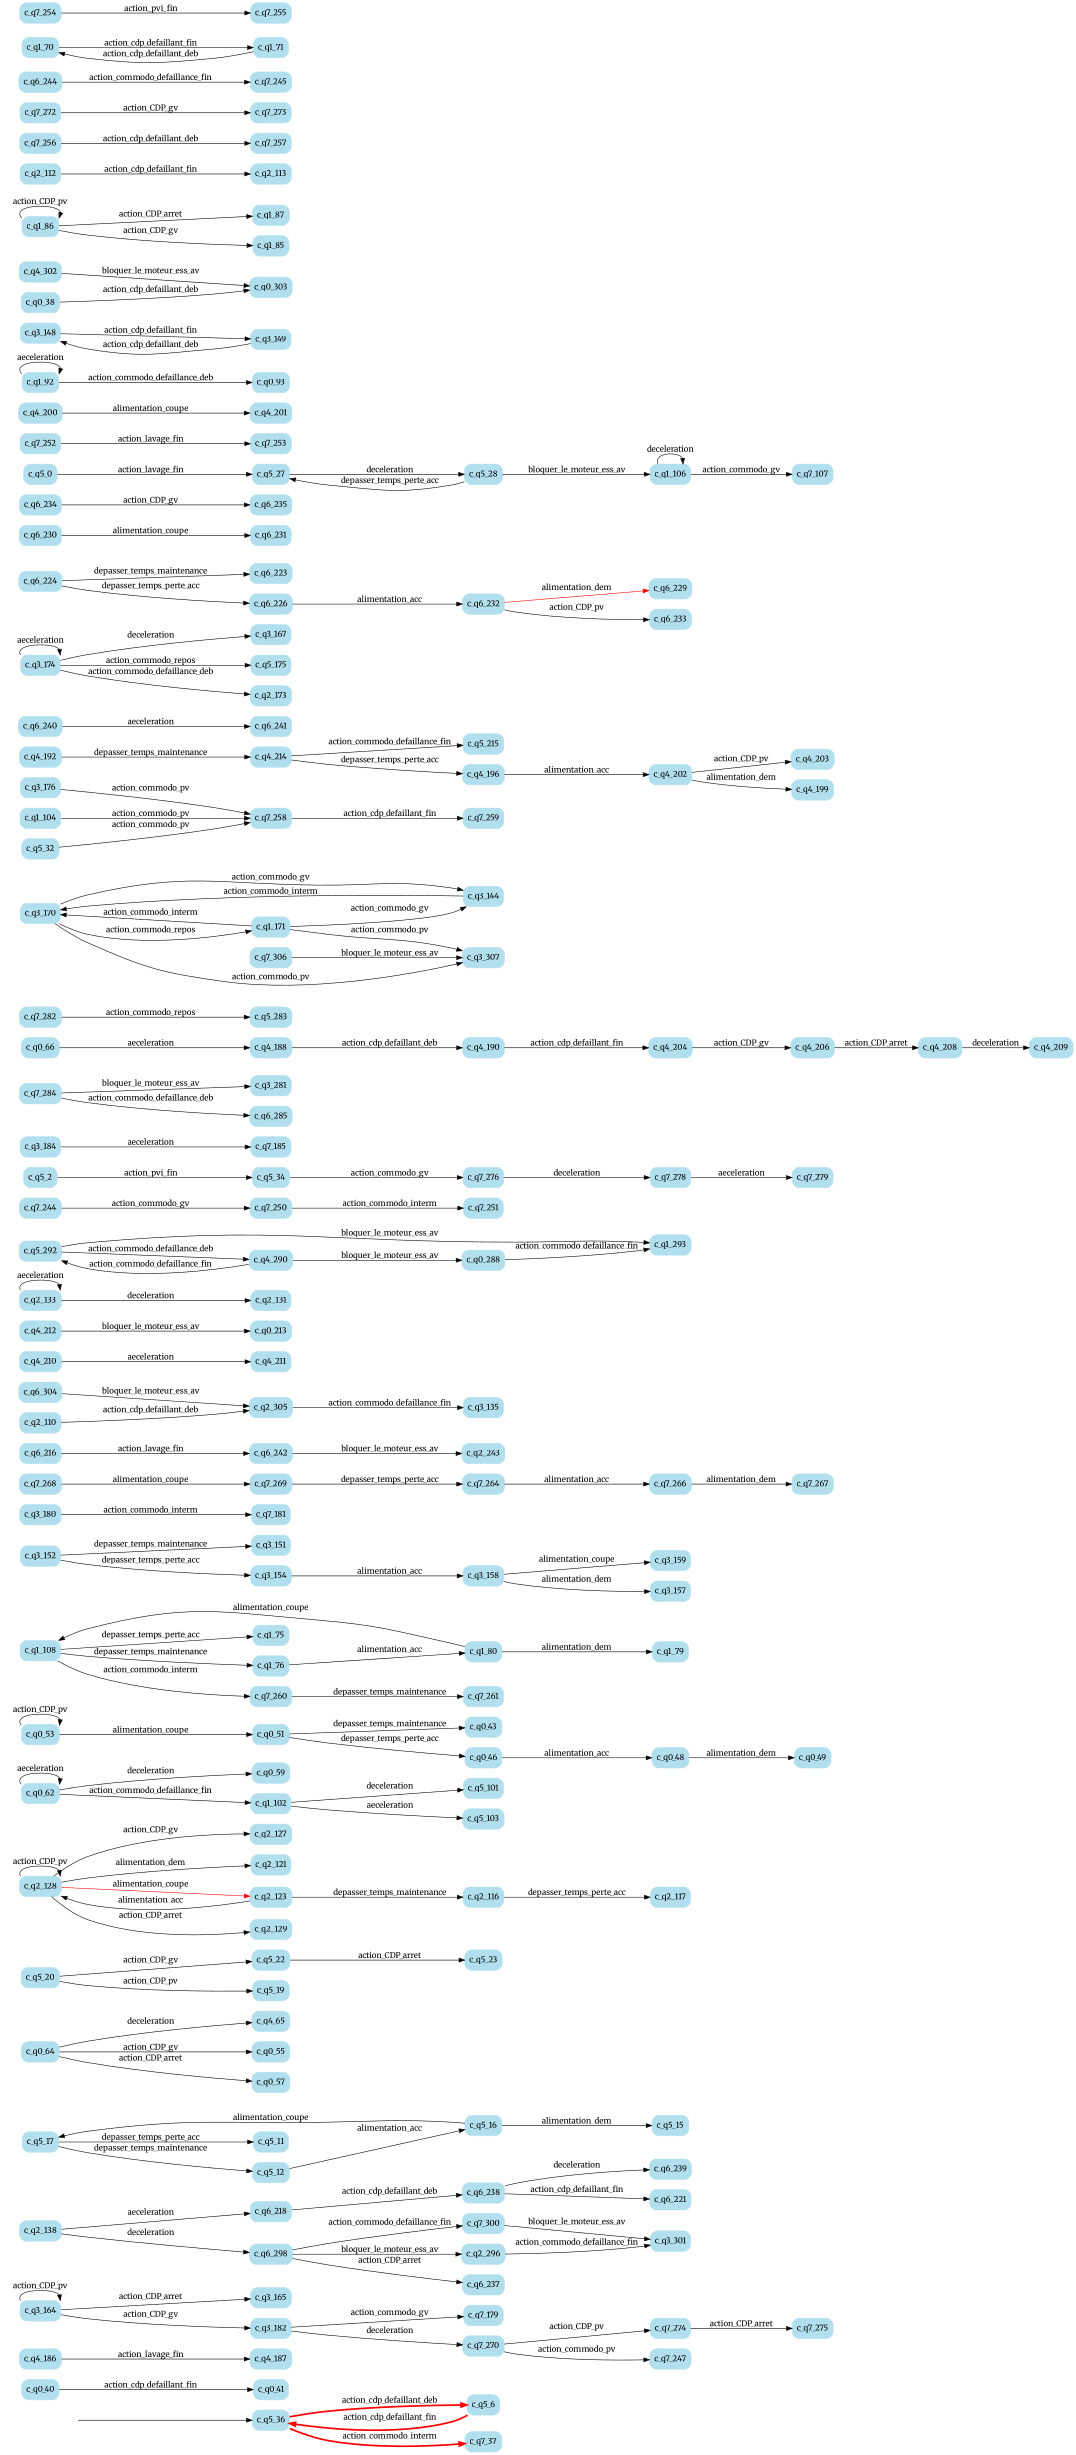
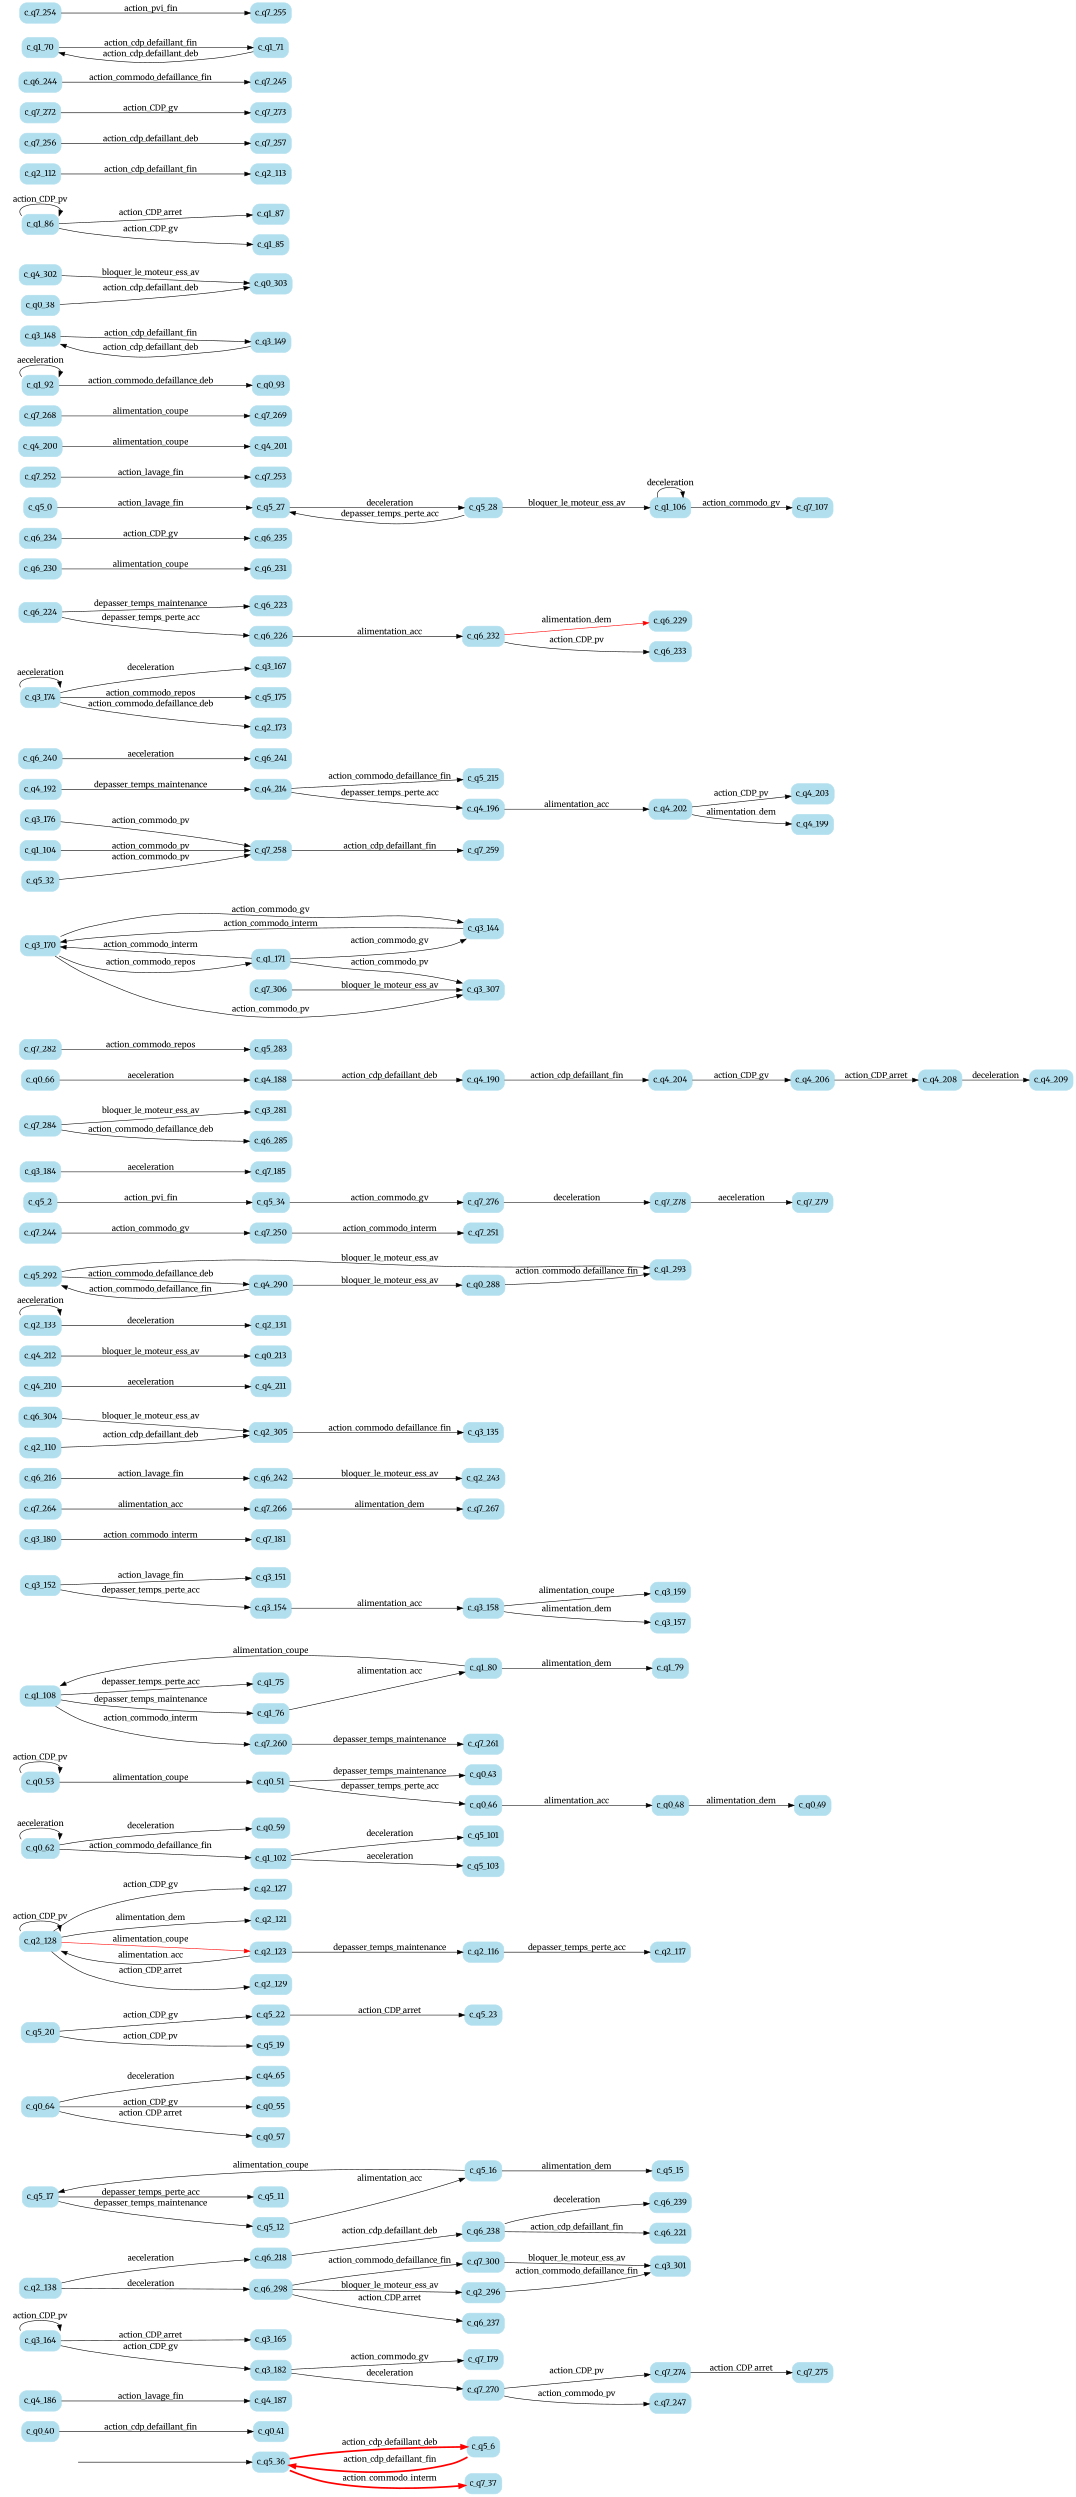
  digraph {
    fontname=Merriweather
    rankdir=LR
    node [fontname=Merriweather style="rounded, filled" color=lightblue2 shape=box]
    edge [fontname=Merriweather]
    start_c_q5_36 [style=invisible color="" shape=""]
    n2 [label=c_q5_36]
    n3 [label=c_q5_6]
    n4 [label=c_q7_37]
    n5 [label=c_q0_40]
    n6 [label=c_q0_41]
    n7 [label=c_q4_187]
    n8 [label=c_q7_179]
    n9 [label=c_q7_275]
    n10 [label=c_q7_300]
    n11 [label=c_q3_301]
    n12 [label=c_q5_11]
    n13 [label=c_q4_65]
    n14 [label=c_q5_20]
    n15 [label=c_q5_22]
    n16 [label=c_q5_19]
    n17 [label=c_q5_23]
    n18 [label=c_q2_128]
    n19 [label=c_q2_127]
    n20 [label=c_q2_121]
    n21 [label=c_q2_123]
    n22 [label=c_q2_129]
    n23 [label=c_q2_116]
    n24 [label=c_q0_59]
    n25 [label=c_q0_53]
    n26 [label=c_q0_51]
    n27 [label=c_q0_43]
    n28 [label=c_q0_46]
    n29 [label=c_q1_108]
    n30 [label=c_q1_76]
    n31 [label=c_q1_75]
    n32 [label=c_q7_260]
    n33 [label=c_q1_80]
    n34 [label=c_q7_261]
    n35 [label=c_q3_151]
    n36 [label=c_q3_180]
    n37 [label=c_q7_181]
    n38 [label=c_q7_264]
    n39 [label=c_q7_266]
    n40 [label=c_q7_267]
    n41 [label=c_q1_79]
    n42 [label=c_q6_218]
    n43 [label=c_q6_238]
    n44 [label=c_q6_239]
    n45 [label=c_q6_221]
    n46 [label=c_q6_242]
    n47 [label=c_q2_243]
    n48 [label=c_q6_304]
    n49 [label=c_q2_305]
    n50 [label=c_q3_135]
    n51 [label=c_q4_210]
    n52 [label=c_q4_211]
    n53 [label=c_q4_212]
    n54 [label=c_q0_213]
    n55 [label=c_q2_117]
    n56 [label=c_q2_133]
    n57 [label=c_q2_131]
    n58 [label=c_q0_288]
    n59 [label=c_q1_293]
    n60 [label=c_q5_292]
    n61 [label=c_q4_290]
    n62 [label=c_q7_244]
    n63 [label=c_q7_250]
    n64 [label=c_q7_251]
    n65 [label=c_q7_278]
    n66 [label=c_q7_279]
    n67 [label=c_q3_184]
    n68 [label=c_q7_185]
    n69 [label=c_q7_284]
    n70 [label=c_q3_281]
    n71 [label=c_q6_285]
    n72 [label=c_q2_110]
    n73 [label=c_q4_190]
    n74 [label=c_q4_204]
    n75 [label=c_q4_206]
    n76 [label=c_q5_101]
    n77 [label=c_q0_55]
    n78 [label=c_q3_159]
    n79 [label=c_q2_296]
    n80 [label=c_q7_282]
    n81 [label=c_q5_283]
    n82 [label=c_q5_15]
    n83 [label=c_q3_165]
    n84 [label=c_q0_62]
    n85 [label=c_q1_102]
    n86 [label=c_q5_103]
    n87 [label=c_q7_306]
    n88 [label=c_q3_307]
    n89 [label=c_q3_176]
    n90 [label=c_q7_258]
    n91 [label=c_q7_259]
    n92 [label=c_q7_274]
    n93 [label=c_q4_203]
    n94 [label=c_q6_241]
    n95 [label=c_q3_174]
    n96 [label=c_q3_167]
    n97 [label=c_q5_175]
    n98 [label=c_q2_173]
    n99 [label=c_q4_208]
    n100 [label=c_q4_209]
    n101 [label=c_q6_223]
    n102 [label=c_q3_182]
    n103 [label=c_q7_270]
    n104 [label=c_q7_247]
    n105 [label=c_q6_226]
    n106 [label=c_q6_232]
    n107 [label=c_q6_229]
    n108 [label=c_q6_233]
    n109 [label=c_q5_16]
    n110 [label=c_q5_17]
    n111 [label=c_q5_12]
    n112 [label=c_q6_230]
    n113 [label=c_q6_231]
    n114 [label=c_q6_235]
    n115 [label=c_q5_2]
    n116 [label=c_q5_34]
    n117 [label=c_q7_276]
    n118 [label=c_q4_192]
    n119 [label=c_q4_214]
    n120 [label=c_q5_215]
    n121 [label=c_q4_196]
    n122 [label=c_q3_158]
    n123 [label=c_q3_157]
    n124 [label=c_q5_0]
    n125 [label=c_q5_27]
    n126 [label=c_q5_28]
    n127 [label=c_q7_107]
    n128 [label=c_q2_138]
    n129 [label=c_q6_298]
    n130 [label=c_q6_237]
    n131 [label=c_q6_234]
    n132 [label=c_q7_253]
    n133 [label=c_q4_201]
    n134 [label=c_q7_269]
    n135 [label=c_q1_104]
    n136 [label=c_q0_49]
    n137 [label=c_q0_48]
    n138 [label=c_q4_186]
    n139 [label=c_q0_93]
    n140 [label=c_q0_57]
    n141 [label=c_q3_148]
    n142 [label=c_q3_149]
    n143 [label=c_q3_152]
    n144 [label=c_q3_154]
    n145 [label=c_q4_302]
    n146 [label=c_q0_303]
    n147 [label=c_q1_86]
    n148 [label=c_q1_87]
    n149 [label=c_q1_85]
    n150 [label=c_q3_144]
    n151 [label=c_q3_170]
    n152 [label=c_q1_171]
    n153 [label=c_q4_188]
    n154 [label=c_q6_240]
    n155 [label=c_q2_112]
    n156 [label=c_q2_113]
    n157 [label=c_q3_164]
    n158 [label=c_q1_106]
    n159 [label=c_q7_256]
    n160 [label=c_q7_257]
    n161 [label=c_q7_272]
    n162 [label=c_q7_273]
    n163 [label=c_q6_244]
    n164 [label=c_q7_245]
    n165 [label=c_q1_70]
    n166 [label=c_q1_71]
    n167 [label=c_q0_66]
    n168 [label=c_q4_199]
    n169 [label=c_q0_38]
    n170 [label=c_q4_202]
    n171 [label=c_q7_255]
    n172 [label=c_q6_224]
    n173 [label=c_q4_200]
    n174 [label=c_q7_268]
    n175 [label=c_q7_252]
    n176 [label=c_q1_92]
    n177 [label=c_q6_216]
    n178 [label=c_q5_32]
    n179 [label=c_q7_254]
    n180 [label=c_q0_64]
    start_c_q5_36 -> n2
    n2 -> n3 [color=red label=action_cdp_defaillant_deb penwidth=3]
    n2 -> n4 [color=red label=action_commodo_interm penwidth=3]
    n3 -> n2 [color=red label=action_cdp_defaillant_fin penwidth=3]
    n5 -> n6 [label=action_cdp_defaillant_fin]
    n10 -> n11 [label=bloquer_le_moteur_ess_av]
    n14 -> n15 [label=action_CDP_gv]
    n14 -> n16 [label=action_CDP_pv]
    n15 -> n17 [label=action_CDP_arret]
    n18 -> n18 [label=action_CDP_pv]
    n18 -> n19 [label=action_CDP_gv]
    n18 -> n20 [label=alimentation_dem]
    n18 -> n21 [color=red label=alimentation_coupe]
    n18 -> n22 [label=action_CDP_arret]
    n21 -> n18 [label=alimentation_acc]
    n21 -> n23 [label=depasser_temps_maintenance]
    n23 -> n55 [label=depasser_temps_perte_acc]
    n25 -> n25 [label=action_CDP_pv]
    n25 -> n26 [label=alimentation_coupe]
    n26 -> n27 [label=depasser_temps_maintenance]
    n26 -> n28 [label=depasser_temps_perte_acc]
    n28 -> n137 [label=alimentation_acc]
    n29 -> n30 [label=depasser_temps_maintenance]
    n29 -> n31 [label=depasser_temps_perte_acc]
    n29 -> n32 [label=action_commodo_interm]
    n30 -> n33 [label=alimentation_acc]
    n32 -> n34 [label=depasser_temps_maintenance]
    n33 -> n29 [label=alimentation_coupe]
    n33 -> n41 [label=alimentation_dem]
    n36 -> n37 [label=action_commodo_interm]
    n38 -> n39 [label=alimentation_acc]
    n39 -> n40 [label=alimentation_dem]
    n42 -> n43 [label=action_cdp_defaillant_deb]
    n43 -> n44 [label=deceleration]
    n43 -> n45 [label=action_cdp_defaillant_fin]
    n46 -> n47 [label=bloquer_le_moteur_ess_av]
    n48 -> n49 [label=bloquer_le_moteur_ess_av]
    n49 -> n50 [label=action_commodo_defaillance_fin]
    n51 -> n52 [label=aeceleration]
    n53 -> n54 [label=bloquer_le_moteur_ess_av]
    n56 -> n56 [label=aeceleration]
    n56 -> n57 [label=deceleration]
    n58 -> n59 [label=action_commodo_defaillance_fin]
    n60 -> n59 [label=bloquer_le_moteur_ess_av]
    n60 -> n61 [label=action_commodo_defaillance_deb]
    n61 -> n58 [label=bloquer_le_moteur_ess_av]
    n61 -> n60 [label=action_commodo_defaillance_fin]
    n62 -> n63 [label=action_commodo_gv]
    n63 -> n64 [label=action_commodo_interm]
    n65 -> n66 [label=aeceleration]
    n67 -> n68 [label=aeceleration]
    n69 -> n70 [label=bloquer_le_moteur_ess_av]
    n69 -> n71 [label=action_commodo_defaillance_deb]
    n72 -> n49 [label=action_cdp_defaillant_deb]
    n73 -> n74 [label=action_cdp_defaillant_fin]
    n74 -> n75 [label=action_CDP_gv]
    n75 -> n99 [label=action_CDP_arret]
    n79 -> n11 [label=action_commodo_defaillance_fin]
    n80 -> n81 [label=action_commodo_repos]
    n84 -> n24 [label=deceleration]
    n84 -> n84 [label=aeceleration]
    n84 -> n85 [label=action_commodo_defaillance_fin]
    n85 -> n76 [label=deceleration]
    n85 -> n86 [label=aeceleration]
    n87 -> n88 [label=bloquer_le_moteur_ess_av]
    n89 -> n90 [label=action_commodo_pv]
    n90 -> n91 [label=action_cdp_defaillant_fin]
    n92 -> n9 [label=action_CDP_arret]
    n95 -> n95 [label=aeceleration]
    n95 -> n96 [label=deceleration]
    n95 -> n97 [label=action_commodo_repos]
    n95 -> n98 [label=action_commodo_defaillance_deb]
    n99 -> n100 [label=deceleration]
    n102 -> n8 [label=action_commodo_gv]
    n102 -> n103 [label=deceleration]
    n103 -> n92 [label=action_CDP_pv]
    n103 -> n104 [label=action_commodo_pv]
    n105 -> n106 [label=alimentation_acc]
    n106 -> n107 [color=red label=alimentation_dem]
    n106 -> n108 [label=action_CDP_pv]
    n109 -> n82 [label=alimentation_dem]
    n109 -> n110 [label=alimentation_coupe]
    n110 -> n12 [label=depasser_temps_perte_acc]
    n110 -> n111 [label=depasser_temps_maintenance]
    n111 -> n109 [label=alimentation_acc]
    n112 -> n113 [label=alimentation_coupe]
    n115 -> n116 [label=action_pvi_fin]
    n116 -> n117 [label=action_commodo_gv]
    n117 -> n65 [label=deceleration]
    n118 -> n119 [label=depasser_temps_maintenance]
    n119 -> n120 [label=action_commodo_defaillance_fin]
    n119 -> n121 [label=depasser_temps_perte_acc]
    n121 -> n170 [label=alimentation_acc]
    n122 -> n78 [label=alimentation_coupe]
    n122 -> n123 [label=alimentation_dem]
    n124 -> n125 [label=action_lavage_fin]
    n125 -> n126 [label=deceleration]
    n126 -> n125 [label=depasser_temps_perte_acc]
    n126 -> n158 [label=bloquer_le_moteur_ess_av]
    n128 -> n42 [label=aeceleration]
    n128 -> n129 [label=deceleration]
    n129 -> n10 [label=action_commodo_defaillance_fin]
    n129 -> n79 [label=bloquer_le_moteur_ess_av]
    n129 -> n130 [label=action_CDP_arret]
    n131 -> n114 [label=action_CDP_gv]
-   n134 -> n38 [label=depasser_temps_perte_acc]
    n135 -> n90 [label=action_commodo_pv]
    n137 -> n136 [label=alimentation_dem]
    n138 -> n7 [label=action_lavage_fin]
    n141 -> n142 [label=action_cdp_defaillant_fin]
    n142 -> n141 [label=action_cdp_defaillant_deb]
-   n143 -> n35 [label=depasser_temps_maintenance]
+   n143 -> n35 [label=action_lavage_fin]
    n143 -> n144 [label=depasser_temps_perte_acc]
    n144 -> n122 [label=alimentation_acc]
    n145 -> n146 [label=bloquer_le_moteur_ess_av]
    n147 -> n147 [label=action_CDP_pv]
    n147 -> n148 [label=action_CDP_arret]
    n147 -> n149 [label=action_CDP_gv]
    n150 -> n151 [label=action_commodo_interm]
    n151 -> n88 [label=action_commodo_pv]
    n151 -> n150 [label=action_commodo_gv]
    n151 -> n152 [label=action_commodo_repos]
    n152 -> n88 [label=action_commodo_pv]
    n152 -> n150 [label=action_commodo_gv]
    n152 -> n151 [label=action_commodo_interm]
    n153 -> n73 [label=action_cdp_defaillant_deb]
    n154 -> n94 [label=aeceleration]
    n155 -> n156 [label=action_cdp_defaillant_fin]
    n157 -> n83 [label=action_CDP_arret]
    n157 -> n102 [label=action_CDP_gv]
    n157 -> n157 [label=action_CDP_pv]
    n158 -> n127 [label=action_commodo_gv]
    n158 -> n158 [label=deceleration]
    n159 -> n160 [label=action_cdp_defaillant_deb]
    n161 -> n162 [label=action_CDP_gv]
    n163 -> n164 [label=action_commodo_defaillance_fin]
    n165 -> n166 [label=action_cdp_defaillant_fin]
    n166 -> n165 [label=action_cdp_defaillant_deb]
    n167 -> n153 [label=aeceleration]
    n169 -> n146 [label=action_cdp_defaillant_deb]
    n170 -> n93 [label=action_CDP_pv]
    n170 -> n168 [label=alimentation_dem]
    n172 -> n101 [label=depasser_temps_maintenance]
    n172 -> n105 [label=depasser_temps_perte_acc]
    n173 -> n133 [label=alimentation_coupe]
    n174 -> n134 [label=alimentation_coupe]
    n175 -> n132 [label=action_lavage_fin]
    n176 -> n139 [label=action_commodo_defaillance_deb]
    n176 -> n176 [label=aeceleration]
    n177 -> n46 [label=action_lavage_fin]
    n178 -> n90 [label=action_commodo_pv]
    n179 -> n171 [label=action_pvi_fin]
    n180 -> n13 [label=deceleration]
    n180 -> n77 [label=action_CDP_gv]
    n180 -> n140 [label=action_CDP_arret]
  }
